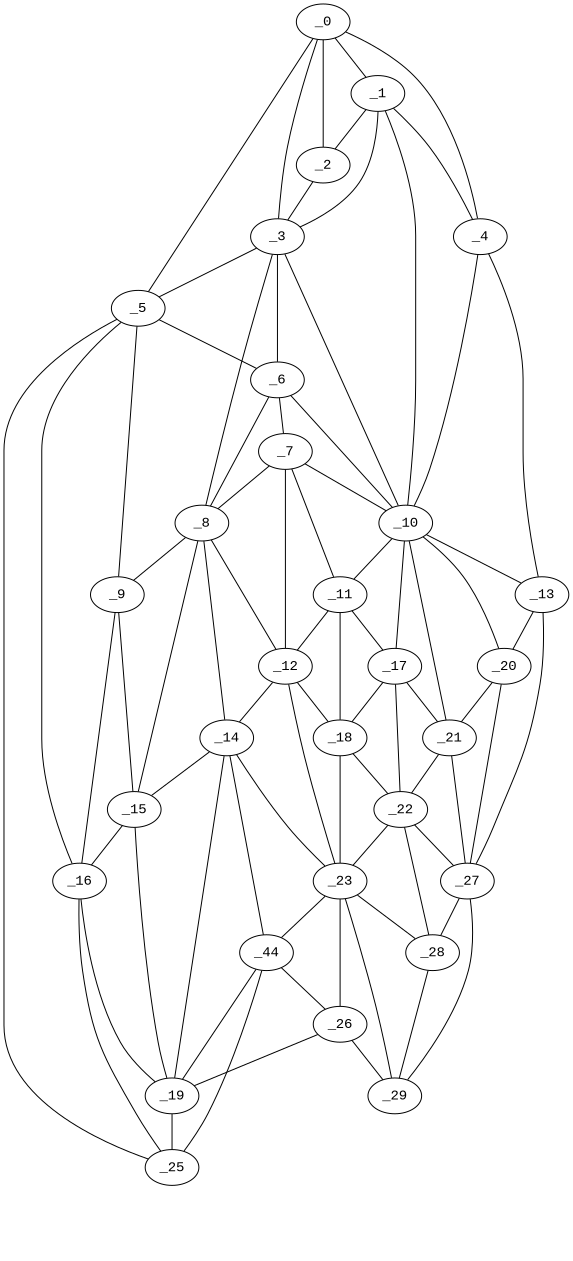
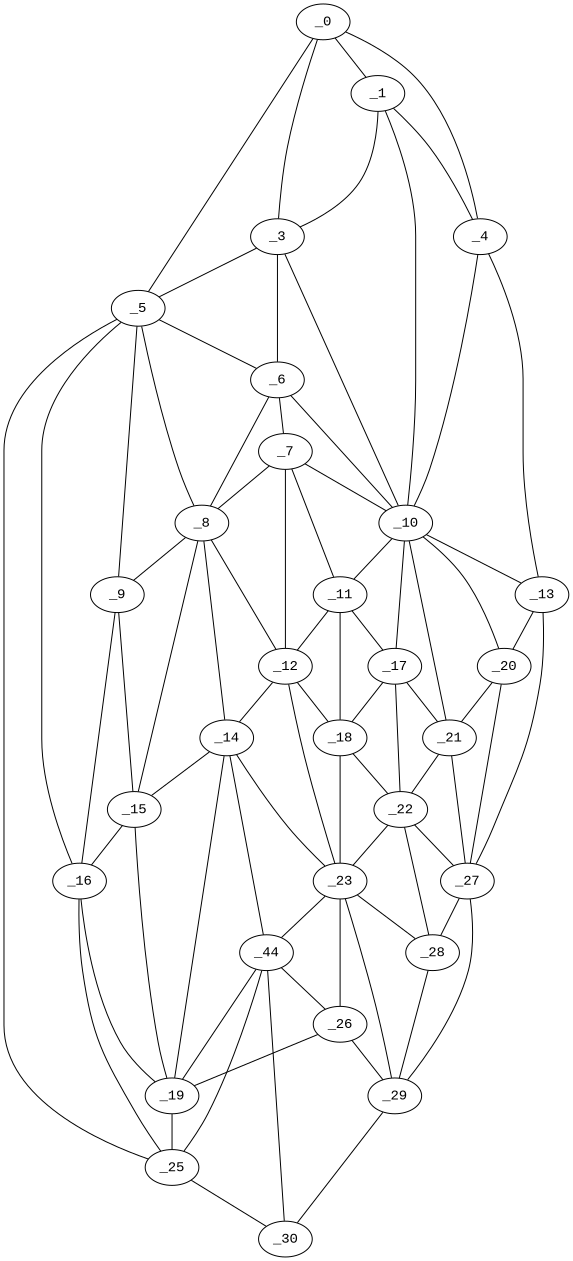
  graph {
    fontname="Liberation Mono"
    node [fontname="Liberation Mono" x=90 y=65]
    edge [fontname="Liberation Mono" valence=2]
    _0 [x=28 y=74]
    _1 [x=36]
-   _2 [x=38 y=70]
    _3 [x=44 y=75]
    _4 [x=46 y=7]
    _5 [x=57 y=114]
    _10 [x=73 y=59]
    _6 [x=58 y=82]
    _13 [x=78 y=8]
    _8 [x=67 y=93]
    _9 [x=70 y=105]
    _16 [x=80 y=110]
    _25 [x=96 y=108]
    _11 [x=76 y=76]
    _17 [x=82 y=71]
    _20 [x=88 y=47]
    _21 [x=89 y=66]
    _7 [x=67 y=81]
    _27 [x=100]
    _12 [x=76 y=81]
    _14 [x=79 y=89]
    _15 [x=80 y=95]
    _19 [x=84 y=97]
+   _30 [x=103 y=101]
    _18 [x=83 y=75]
    _22 [y=77]
    _28 [x=101 y=77]
    _29 [x=102 y=86]
    _23 [y=84]
    n30 [label=_44 y=96]
    _26 [x=99 y=93]
    _0 -- _1 [valence=1]
-   _0 -- _2
    _0 -- _3 [valence=1]
    _0 -- _4 [valence=1]
    _0 -- _5 [valence=1]
-   _1 -- _2
    _1 -- _3
    _1 -- _4 [valence=1]
    _1 -- _10 [valence=1]
-   _2 -- _3 [valence=1]
    _3 -- _5
    _3 -- _10
    _3 -- _6
    _4 -- _10
    _4 -- _13 [valence=1]
    _5 -- _6 [valence=1]
-   _3 -- _8
+   _5 -- _8
    _5 -- _9 [valence=1]
    _5 -- _16 [valence=1]
    _5 -- _25 [valence=1]
    _10 -- _13
    _10 -- _11
    _10 -- _17
    _10 -- _20 [valence=1]
    _10 -- _21
    _6 -- _10 [valence=1]
    _6 -- _8 [valence=1]
    _6 -- _7
    _13 -- _20 [valence=1]
    _13 -- _27 [valence=1]
    _8 -- _9 [valence=1]
    _8 -- _12
    _8 -- _14
    _8 -- _15
    _9 -- _16
    _9 -- _15
    _16 -- _25
    _16 -- _19
+   _25 -- _30 [valence=1]
    _11 -- _17
    _11 -- _12
    _11 -- _18
    _17 -- _21
    _17 -- _18
    _17 -- _22 [valence=1]
    _20 -- _21
    _20 -- _27
    _21 -- _27 [valence=1]
    _21 -- _22
    _7 -- _10 [valence=1]
    _7 -- _8 [valence=1]
    _7 -- _11 [valence=1]
    _7 -- _12
    _27 -- _28
    _27 -- _29 [valence=1]
    _12 -- _14 [valence=1]
    _12 -- _18 [valence=1]
    _12 -- _23
    _14 -- _15 [valence=1]
    _14 -- _19
    _14 -- _23
    _14 -- n30
    _15 -- _16
    _15 -- _19
    _19 -- _25 [valence=1]
    _19 -- n30
    _18 -- _22
    _18 -- _23
    _22 -- _27 [valence=1]
    _22 -- _28
    _22 -- _23
    _28 -- _29 [valence=1]
+   _29 -- _30 [valence=1]
    _23 -- _28 [valence=1]
    _23 -- _29
    _23 -- n30
    _23 -- _26 [valence=1]
    n30 -- _25 [valence=1]
+   n30 -- _30 [valence=1]
    n30 -- _26
    _26 -- _19
    _26 -- _29 [valence=1]
  }
